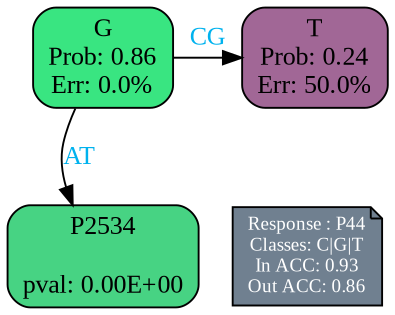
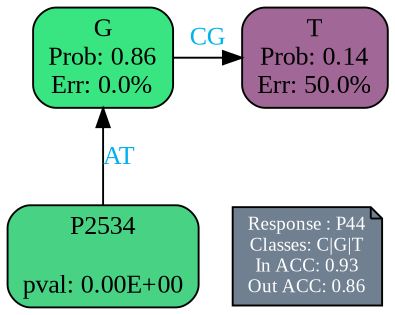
  digraph {
    fontname="Liberation Serif"
    ranksep=equally
    splines=polylines
    node [color=black fontname="Liberation Serif" shape=box style="filled, rounded"]
    edge [fontcolor=deepskyblue2 fontname="Liberation Serif"]
    n1 [fillcolor="#39e581" label="G\nProb: 0.86\nErr: 0.0%"]
-   n2 [fillcolor="#a16796" label="T\nProb: 0.24\nErr: 50.0%"]
+   n2 [fillcolor="#a16796" label="T\nProb: 0.14\nErr: 50.0%"]
    n3 [align=left fillcolor=slategray fontcolor=white fontsize=10 label="Response : P44\nClasses: C|G|T\nIn ACC: 0.93\nOut ACC: 0.86\n" shape=note style=filled]
    n4 [fillcolor="#47d383" label="P2534\n\npval: 0.00E+00"]
    subgraph sub_1 {
      rank=same
      n1
      n2
    }
    subgraph sub_2 {
      rank=same
      n3
      n4
    }
    n1 -> n2 [label=CG]
-   n1 -> n4 [label=AT]
+   n4 -> n1 [label=AT]
  }
